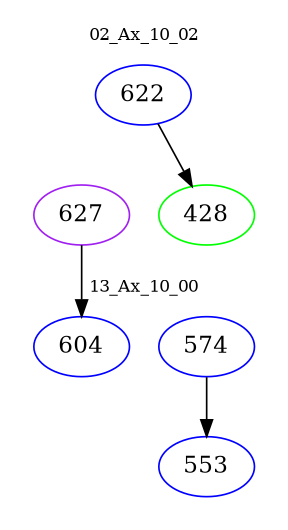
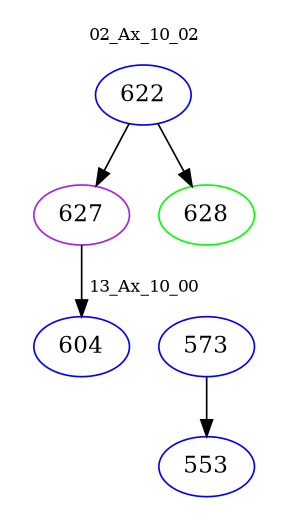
  digraph {
    node [color=blue]
    edge [color=black]
-   n1 [label=574]
+   n1 [label=573]
    n2 [label=553]
    n3 [label=604]
    n4 [label=622]
    n5 [color=purple label=627]
-   n6 [color=green label=428]
+   n6 [color=green label=628]
    subgraph cluster_1 {
      color=white
      fontsize=10
      label="13_Ax_10_00"
      n1
      n2
      n3
    }
    subgraph cluster_2 {
      color=white
      fontsize=10
      label="02_Ax_10_02"
      n4
      n5
      n6
    }
    n1 -> n2
+   n4 -> n5
    n4 -> n6
    n5 -> n3
  }
